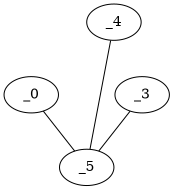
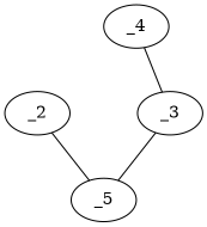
  graph {
-   _2 [x=0.466038 y=0.900383 label=_0]
+   _2 [x=0.466038 y=0.900383]
    _5 [x=2.6562 y=1.82337]
    _3 [x=0.540048 y=3.10867]
    _4 [x=0.614515 y=1.4102]
    _2 -- _5
    _3 -- _5
-   _4 -- _5
+   _4 -- _3
  }
